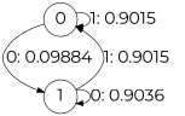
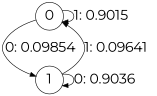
  digraph {
    fontname=Montserrat
    node [fontsize=24 shape=circle fontname=Montserrat]
    edge [fontsize=24 fontname=Montserrat]
    0
    1
    0 -> 0 [label="1: 0.9015   "]
-   0 -> 1 [label="0: 0.09884  "]
-   1 -> 0 [label="1: 0.9015   "]
+   0 -> 1 [label="0: 0.09854  "]
+   1 -> 0 [label="1: 0.09641  "]
    1 -> 1 [label="0: 0.9036   "]
  }
